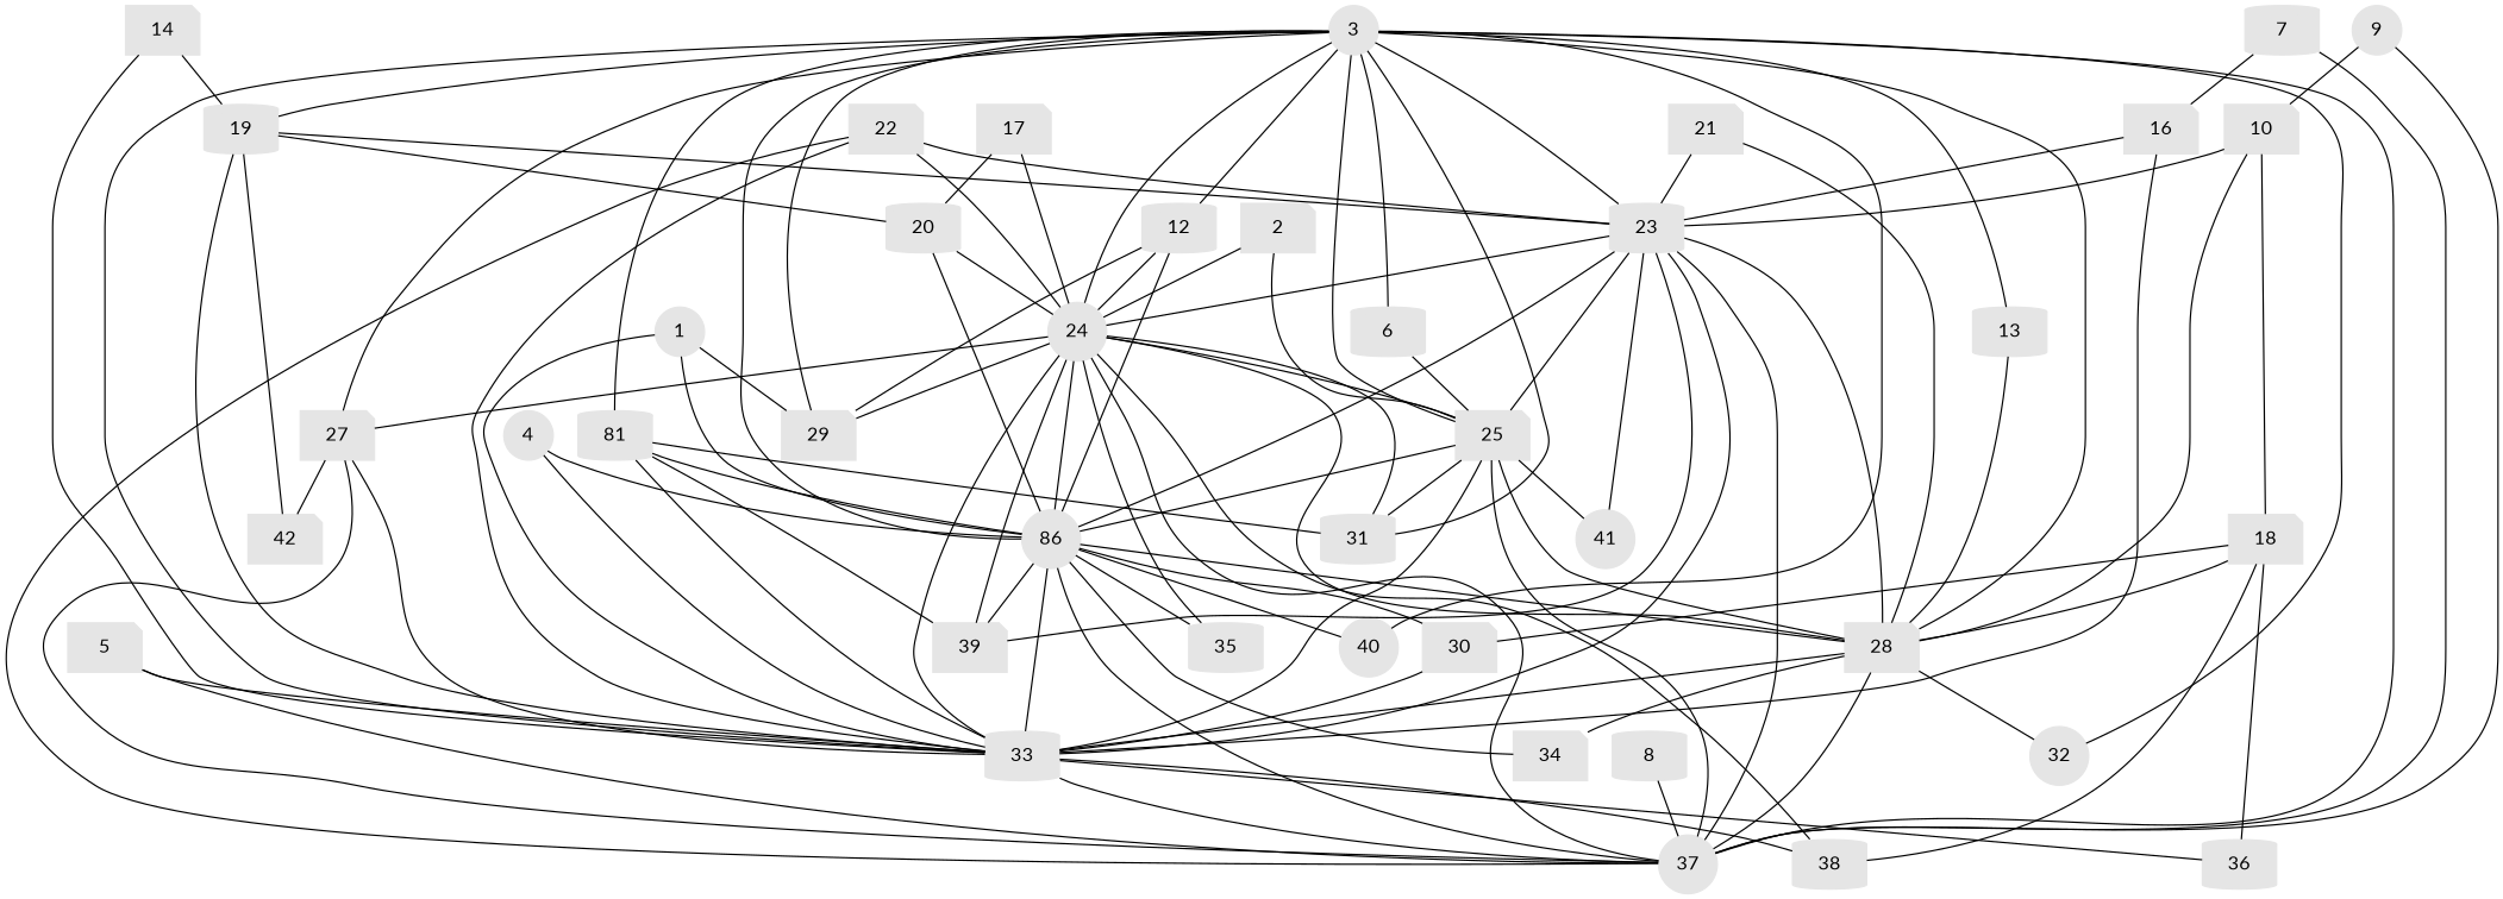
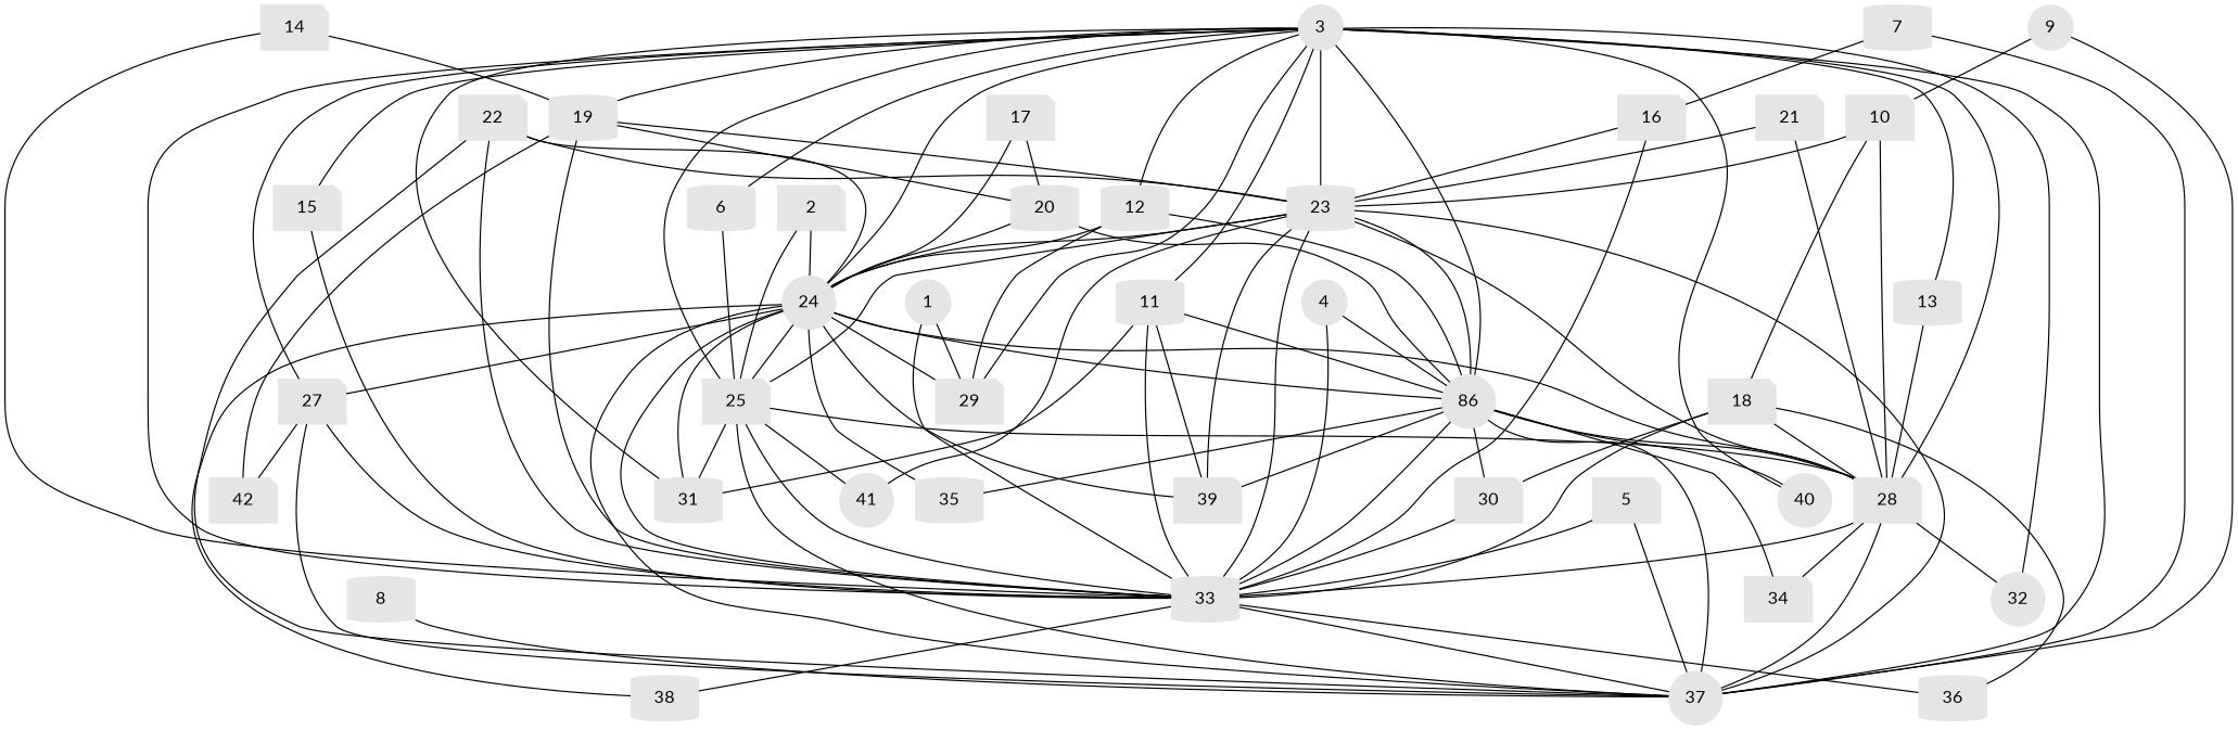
  graph {
    fontname=Lato
    node [color=gray90 fontname=Lato shape=note style=filled]
    edge [fontname=Lato weight=1.0]
    1 [shape=circle]
    n2 [label=86 shape=circle]
    29
    33 [shape=cylinder]
    28
    37 [shape=circle]
    40 [shape=circle]
    39
    30
    35 [shape=cylinder]
    34
    36 [shape=cylinder]
    38 [shape=cylinder]
    24 [shape=circle]
    2
    25
    27
    31 [shape=cylinder]
    41 [shape=circle]
    3 [shape=circle]
    6 [shape=cylinder]
-   11 [shape=cylinder label=81]
+   11 [shape=cylinder]
    12 [shape=cylinder]
    13 [shape=cylinder]
+   15
    19 [shape=cylinder]
    23 [shape=cylinder]
    32 [shape=circle]
    20 [shape=cylinder]
    42
    4 [shape=circle]
    5
    7 [shape=cylinder]
    16
    8 [shape=cylinder]
    9 [shape=circle]
    10
    18
    14
    17
    21
    22
-   1 -- n2
    1 -- 29
    1 -- 33
    n2 -- 33 [weight=3.0]
    n2 -- 28 [weight=2.0]
    n2 -- 37 [weight=3.0]
    n2 -- 40
    n2 -- 39 [weight=2.0]
    n2 -- 30 [weight=2.0]
    n2 -- 35
    n2 -- 34
    33 -- 37
    33 -- 36
    33 -- 38
    28 -- 33
    28 -- 37
    28 -- 34
    28 -- 32
    30 -- 33
    24 -- n2 [weight=3.0]
    24 -- 29
    24 -- 33 [weight=2.0]
    24 -- 28
    24 -- 37
    24 -- 39
    24 -- 35
    24 -- 38
    24 -- 25
    24 -- 27
    24 -- 31
    2 -- 24
    2 -- 25
-   25 -- n2 [weight=2.0]
    25 -- 33 [weight=2.0]
    25 -- 28
    25 -- 37
    25 -- 31
    25 -- 41
    27 -- 33 [weight=2.0]
    27 -- 37
    27 -- 42
    3 -- n2 [weight=5.0]
    3 -- 29
    3 -- 33 [weight=2.0]
    3 -- 28 [weight=3.0]
    3 -- 37 [weight=3.0]
    3 -- 40
    3 -- 24 [weight=2.0]
    3 -- 25 [weight=3.0]
    3 -- 27
    3 -- 31 [weight=2.0]
    3 -- 6
    3 -- 11
    3 -- 12
    3 -- 13
+   3 -- 15
    3 -- 19
    3 -- 23 [weight=3.0]
    3 -- 32
    6 -- 25
    11 -- n2
    11 -- 33
    11 -- 39
    11 -- 31
    12 -- n2
    12 -- 29
    12 -- 24
    13 -- 28
+   15 -- 33
    19 -- 33
    19 -- 23
    19 -- 20
    19 -- 42
    23 -- n2 [weight=3.0]
    23 -- 33 [weight=3.0]
    23 -- 28 [weight=2.0]
    23 -- 37 [weight=2.0]
    23 -- 39
    23 -- 24
    23 -- 25
    23 -- 41
    20 -- n2
    20 -- 24
    4 -- n2
    4 -- 33
    5 -- 33
    5 -- 37
    7 -- 37
    7 -- 16
    16 -- 33 [weight=2.0]
    16 -- 23
    8 -- 37
    9 -- 37
    9 -- 10
    10 -- 28
    10 -- 23
    10 -- 18
-   18 -- 38
+   18 -- 33
    18 -- 28
    18 -- 30
    18 -- 36
    14 -- 33
    14 -- 19
    17 -- 24
    17 -- 20
    21 -- 28
    21 -- 23
    22 -- 33
    22 -- 37
    22 -- 24
    22 -- 23
  }
